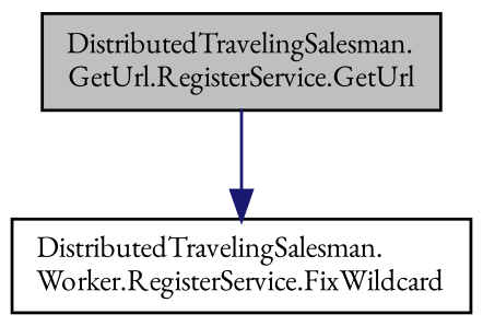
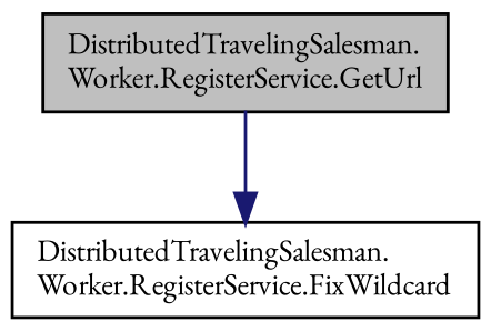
  digraph {
    rankdir=TB
    fontname="EB Garamond"
    node [color=black fontname="EB Garamond" fontsize=10 shape=record style=filled]
-   n1 [fillcolor=grey75 fontcolor=black height=0.2 label="DistributedTravelingSalesman.\lGetUrl.RegisterService.GetUrl" width=0.4]
+   n1 [fillcolor=grey75 fontcolor=black height=0.2 label="DistributedTravelingSalesman.\lWorker.RegisterService.GetUrl" width=0.4]
    n2 [fillcolor=white height=0.2 label="DistributedTravelingSalesman.\lWorker.RegisterService.FixWildcard" width=0.4]
    n1 -> n2 [color=midnightblue fontname="EB Garamond" fontsize=10 labelfontname=Helvetica labelfontsize=10 style=solid]
  }
